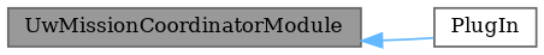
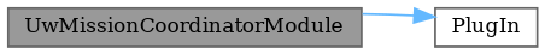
  digraph {
    rankdir=LR
    fontname="DejaVu Serif"
    node [color=gray40 fontname="DejaVu Serif" fontsize=10 shape=box style=filled]
    n1 [fillcolor=grey60 fontcolor=black height=0.2 label=UwMissionCoordinatorModule width=0.4]
    n2 [fillcolor=white height=0.2 label=PlugIn width=0.4]
-   n1 -> n2 [color=steelblue1 dir=back fontname="DejaVu Serif" fontsize=10 labelfontname=Helvetica labelfontsize=10 style=solid]
+   n2 -> n1 [color=steelblue1 dir=back fontname="DejaVu Serif" fontsize=10 labelfontname=Helvetica labelfontsize=10 style=solid]
  }
